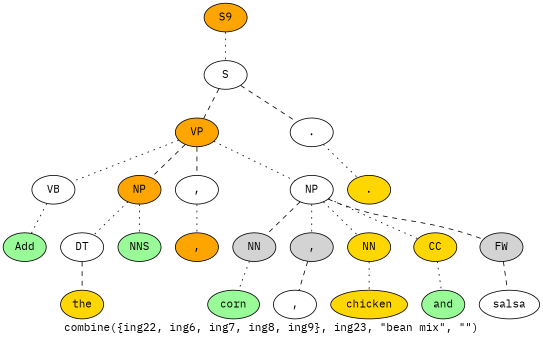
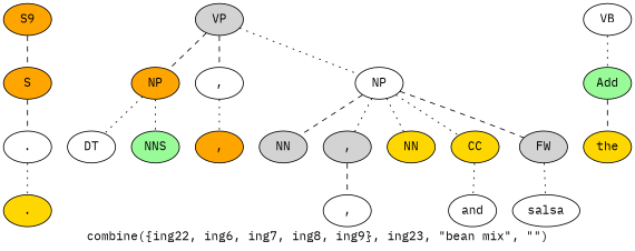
  graph {
    fontname="IBM Plex Mono"
    label="combine({ing22, ing6, ing7, ing8, ing9}, ing23, \"bean mix\", \"\")"
    node [fillcolor=white fontname="IBM Plex Mono" style=filled]
    edge [fontname="IBM Plex Mono" style=dotted]
    n1 [fillcolor=orange label=S9]
-   n2 [label=S]
-   n3 [fillcolor=orange label=VP]
+   n2 [fillcolor=orange label=S]
+   n3 [fillcolor=lightgrey label=VP]
    n4 [label="."]
    n5 [label=VB]
    n6 [fillcolor=orange label=NP]
    n7 [label=","]
    n8 [label=NP]
    n9 [fillcolor=gold label="."]
    n10 [fillcolor=palegreen label=Add]
    n11 [label=DT]
    n12 [fillcolor=palegreen label=NNS]
    n13 [fillcolor=orange label=","]
    n14 [fillcolor=lightgrey label=NN]
    n15 [fillcolor=lightgrey label=","]
    n16 [fillcolor=gold label=NN]
    n17 [fillcolor=gold label=CC]
    n18 [fillcolor=lightgrey label=FW]
    n19 [fillcolor=gold label=the]
-   n20 [fillcolor=palegreen label=corn]
    n21 [label=","]
-   n22 [fillcolor=gold label=chicken]
-   n23 [fillcolor=palegreen label=and]
+   n23 [label=and]
    n24 [label=salsa]
-   n1 -- n2
-   n2 -- n3 [style=dashed]
+   n1 -- n2 [style=dashed]
    n2 -- n4 [style=dashed]
-   n3 -- n5
    n3 -- n6 [style=dashed]
    n3 -- n7 [style=dashed]
    n3 -- n8
    n4 -- n9
    n5 -- n10
    n6 -- n11
    n6 -- n12
    n7 -- n13
    n8 -- n14 [style=dashed]
    n8 -- n15
    n8 -- n16
    n8 -- n17
    n8 -- n18 [style=dashed]
-   n11 -- n19 [style=dashed]
-   n14 -- n20
+   n10 -- n19 [style=dashed]
    n15 -- n21 [style=dashed]
-   n16 -- n22
    n17 -- n23
-   n18 -- n24 [style=dashed]
+   n18 -- n24
  }
